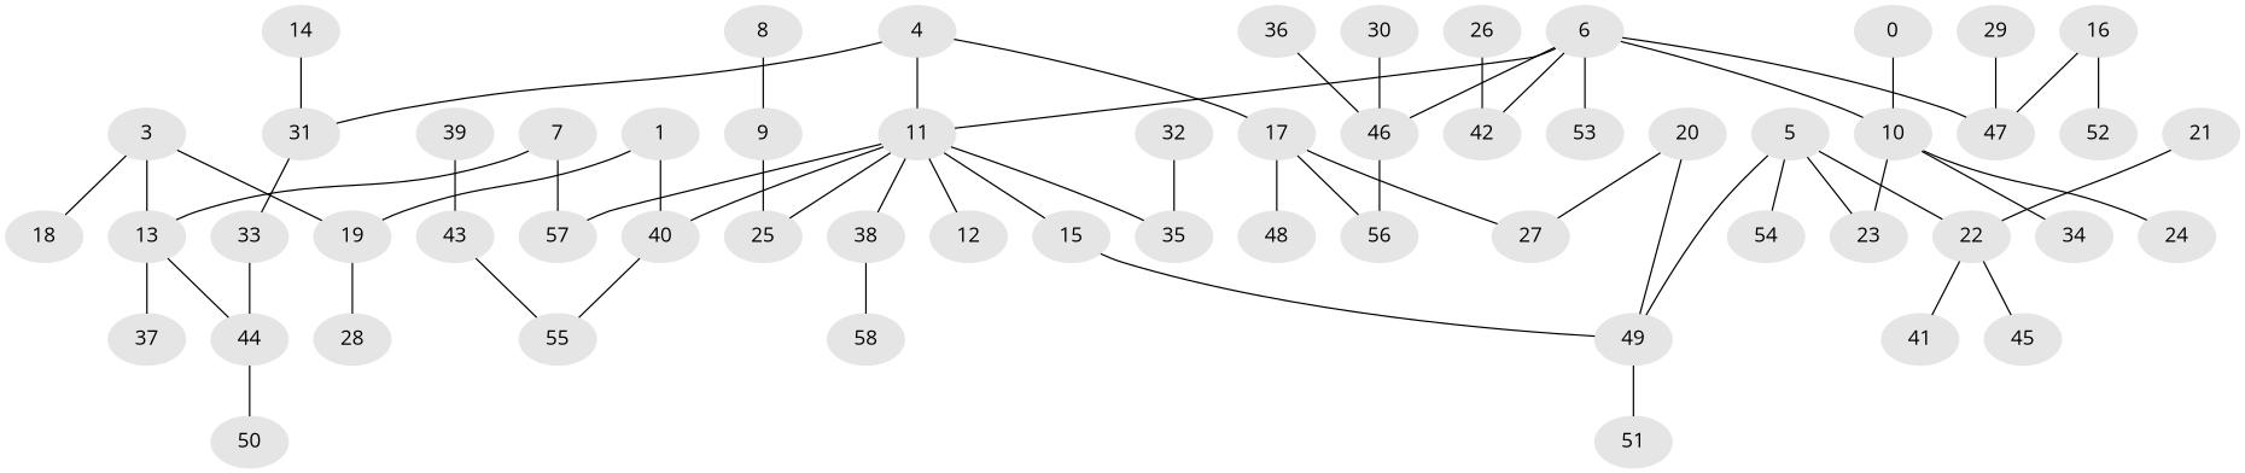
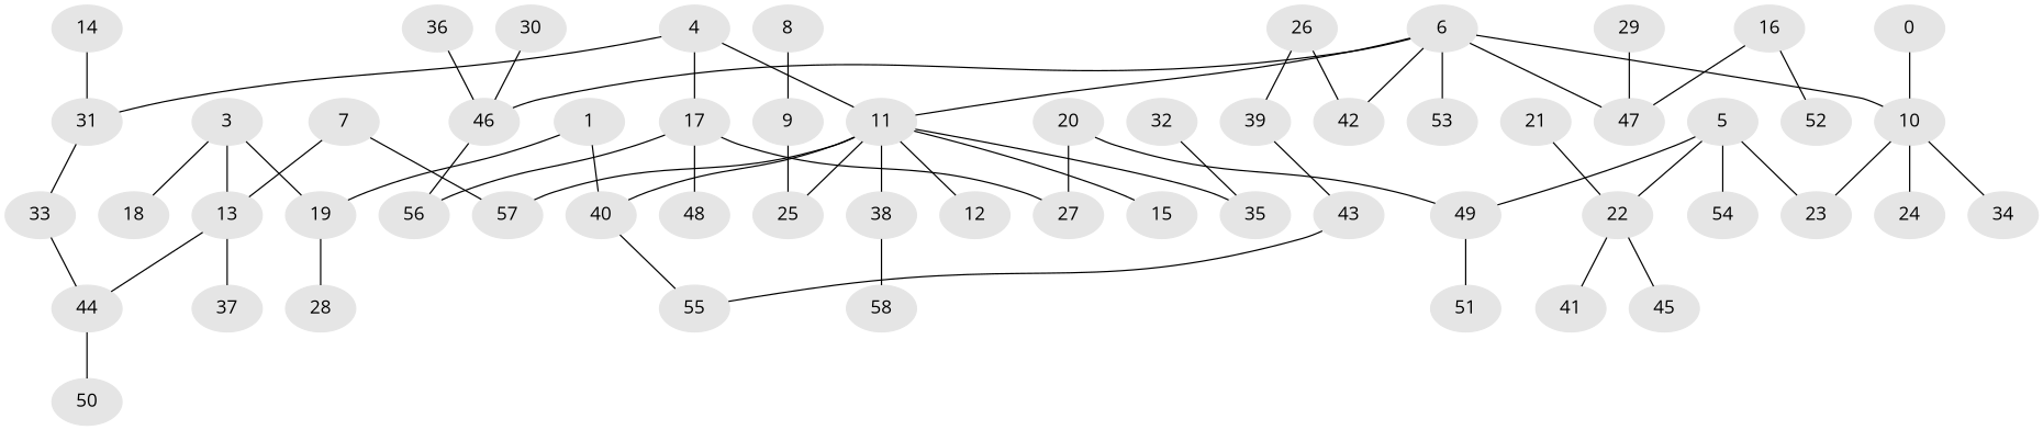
  graph {
    fontname="Open Sans"
    node [color=gray90 fontname="Open Sans" style=filled]
    edge [fontname="Open Sans" weight=1.0]
    1
    19
    40
    28
    55
    n6 [label=0]
    10
    23
    24
    34
    3
    13
    18
    37
    44
    4
    11
    17
    31
    57
    25
    12
    15
    35
    38
    27
    48
    56
    33
    5
    22
    49
    54
    41
    45
    51
    6
    42
    46
    47
    53
    26
    39
    7
    8
    9
    58
    50
    14
    16
    52
    20
    21
    43
    29
    30
    32
    36
    1 -- 19
    1 -- 40
    19 -- 28
    40 -- 55
    n6 -- 10
    10 -- 23
    10 -- 24
    10 -- 34
    3 -- 19
    3 -- 13
    3 -- 18
    13 -- 37
    13 -- 44
    44 -- 50
    4 -- 11
    4 -- 17
    4 -- 31
    11 -- 40
    11 -- 57
    11 -- 25
    11 -- 12
    11 -- 15
    11 -- 35
    11 -- 38
    17 -- 27
    17 -- 48
    17 -- 56
    31 -- 33
-   15 -- 49
    38 -- 58
    33 -- 44
    5 -- 23
    5 -- 22
    5 -- 49
    5 -- 54
    22 -- 41
    22 -- 45
    49 -- 51
    6 -- 10
    6 -- 11
    6 -- 42
    6 -- 46
    6 -- 47
    6 -- 53
    46 -- 56
    26 -- 42
+   26 -- 39
    39 -- 43
    7 -- 13
    7 -- 57
    8 -- 9
    9 -- 25
    14 -- 31
    16 -- 47
    16 -- 52
    20 -- 27
    20 -- 49
    21 -- 22
    43 -- 55
    29 -- 47
    30 -- 46
    32 -- 35
    36 -- 46
  }
